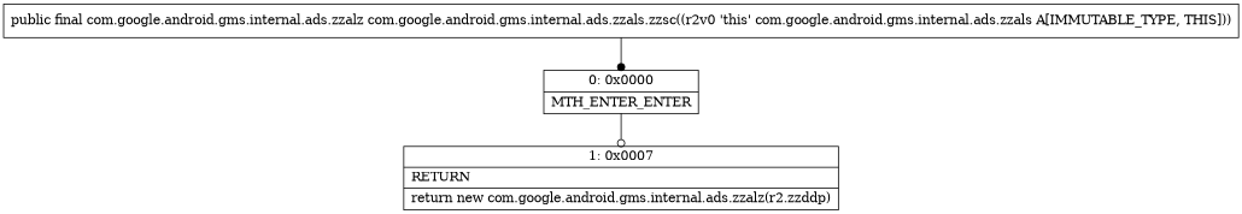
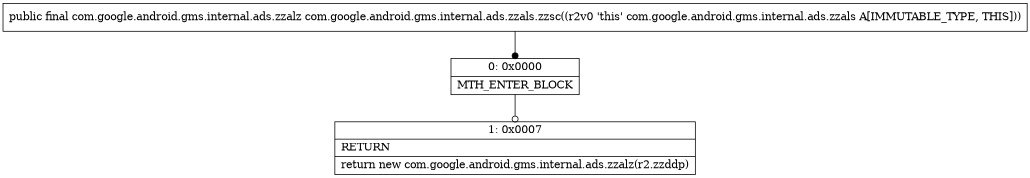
  digraph {
    node [shape=record]
-   n1 [label="{0\:\ 0x0000|MTH_ENTER_ENTER\l}"]
+   n1 [label="{0\:\ 0x0000|MTH_ENTER_BLOCK\l}"]
    n2 [label="{1\:\ 0x0007|RETURN\l|return new com.google.android.gms.internal.ads.zzalz(r2.zzddp)\l}"]
    n3 [label="{public final com.google.android.gms.internal.ads.zzalz com.google.android.gms.internal.ads.zzals.zzsc((r2v0 'this' com.google.android.gms.internal.ads.zzals A[IMMUTABLE_TYPE, THIS])) }"]
    n1 -> n2 [arrowhead=odot]
    n3 -> n1 [arrowhead=dot]
  }
